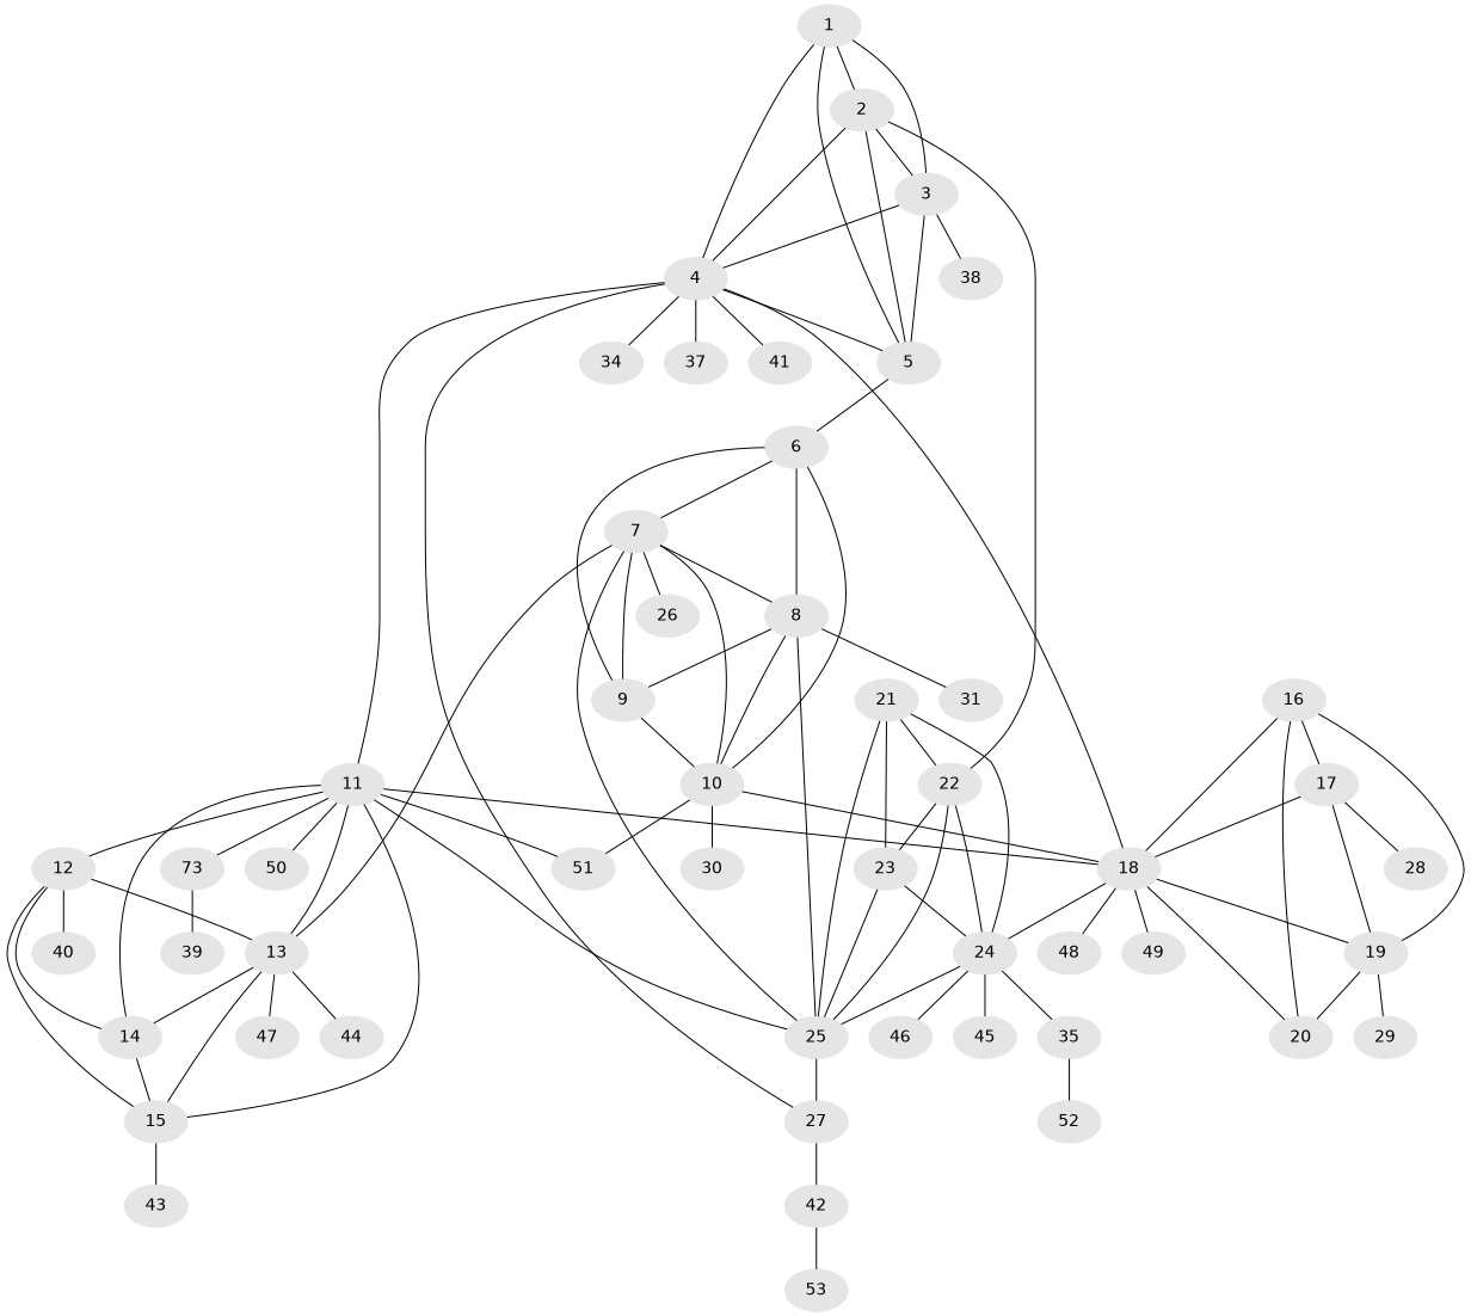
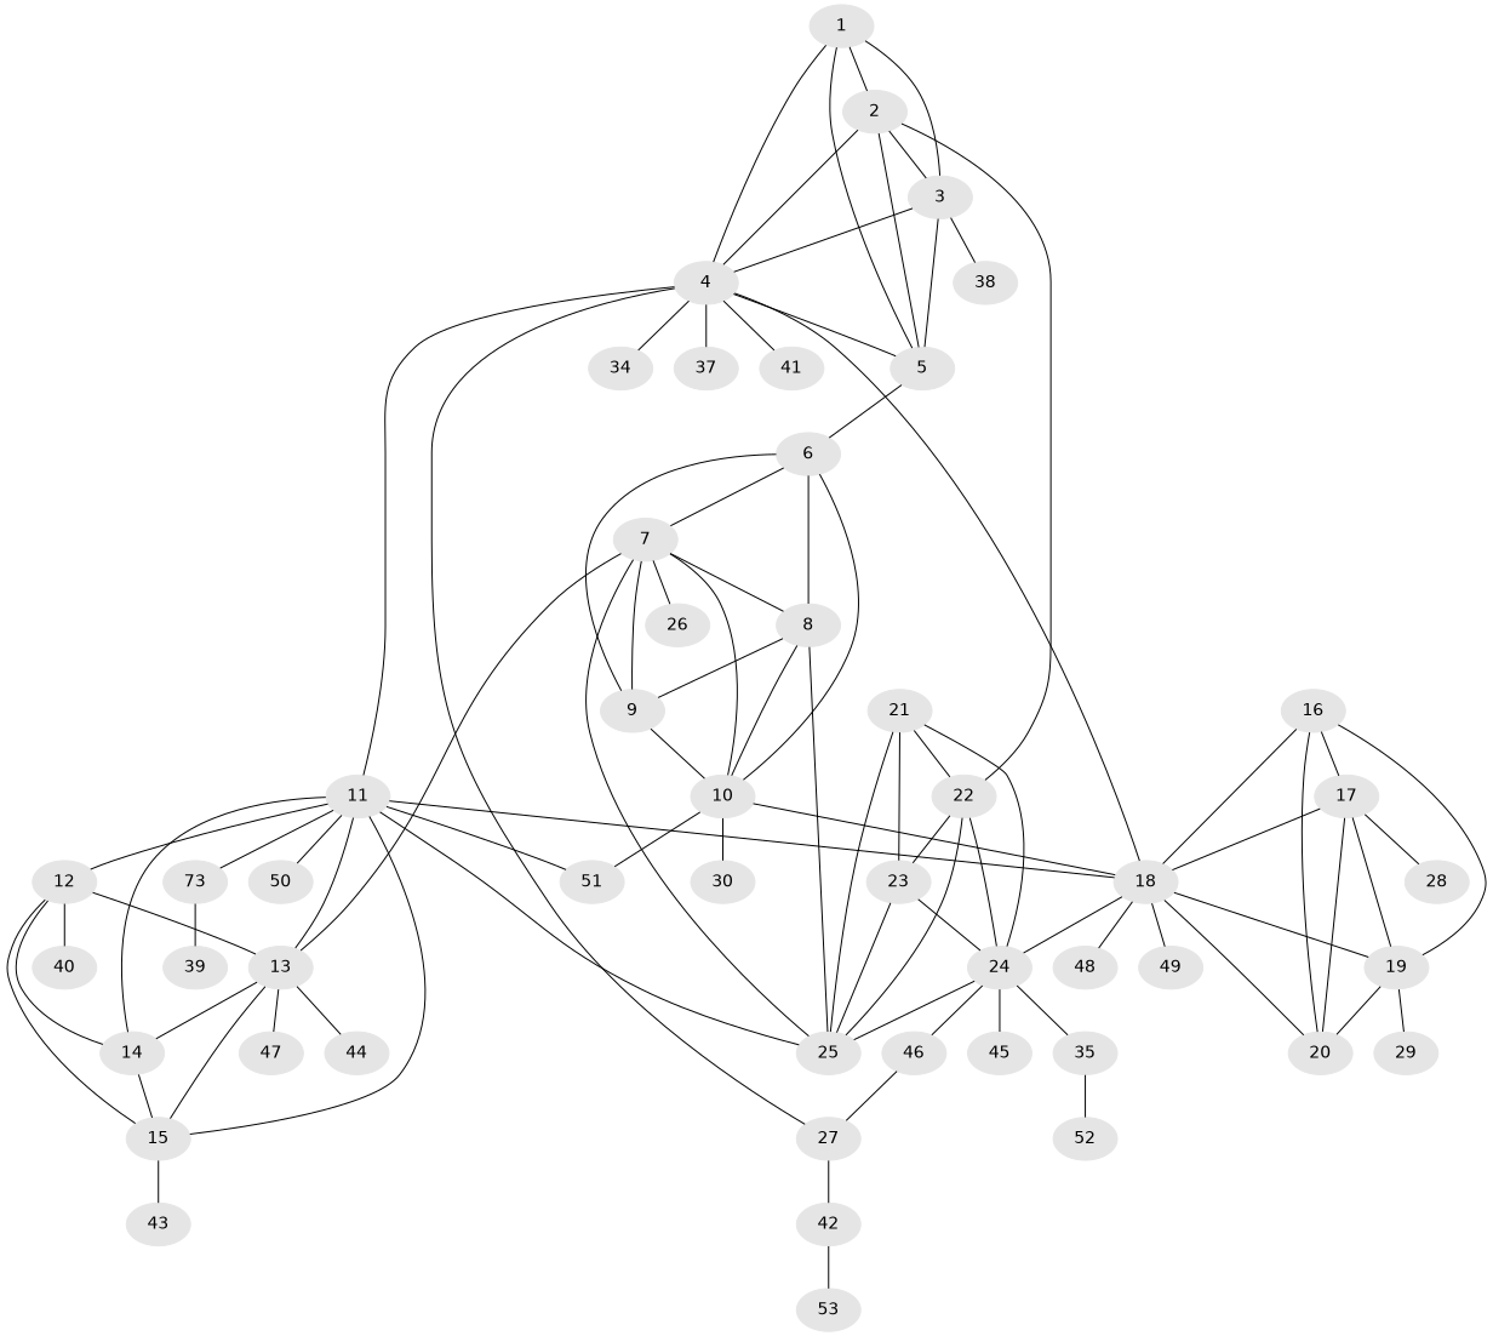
  graph {
    fontname="DejaVu Sans"
    node [color=gray90 fontname="DejaVu Sans" style=filled]
    edge [fontname="DejaVu Sans" weight=1.0]
    1
    2
    3
    4
    5
    22
    38
    11
    18
    27
    34
    37
    41
    6
    25
    24
    23
    13
    51
    12
    14
    15
    n23 [label=73]
    50
    19
    20
    48
    49
    42
    7
    8
    9
    10
    26
-   31
    30
    44
    47
    40
    43
    39
    16
    17
    28
    29
    35
    45
    46
    21
    52
    53
    1 -- 2
    1 -- 3
    1 -- 4
    1 -- 5
    2 -- 3
    2 -- 4
    2 -- 5 [weight=2.0]
    2 -- 22
    3 -- 4
    3 -- 5
    3 -- 38
    4 -- 5
    4 -- 11
    4 -- 18
    4 -- 27
    4 -- 34 [weight=4.0]
    4 -- 37
    4 -- 41
    5 -- 6
    22 -- 25
    22 -- 24
    22 -- 23
    11 -- 18
    11 -- 25
    11 -- 13
    11 -- 51
    11 -- 12
    11 -- 14
    11 -- 15
    11 -- n23
    11 -- 50
    18 -- 24
    18 -- 19
    18 -- 20
    18 -- 48
    18 -- 49
    27 -- 42
    6 -- 7
    6 -- 8
    6 -- 9
    6 -- 10
-   25 -- 27 [weight=5.0]
+   46 -- 27 [weight=5.0]
    24 -- 25
    24 -- 35
    24 -- 45
    24 -- 46
    23 -- 25
    23 -- 24
    13 -- 14
    13 -- 15
    13 -- 44
    13 -- 47
    12 -- 13
    12 -- 14
    12 -- 15
    12 -- 40
    14 -- 15
    15 -- 43
    n23 -- 39
    19 -- 20
    19 -- 29 [weight=2.0]
    42 -- 53
    7 -- 25
    7 -- 13
    7 -- 8
    7 -- 9 [weight=2.0]
    7 -- 10
    7 -- 26
    8 -- 25
    8 -- 9
    8 -- 10
-   8 -- 31
    9 -- 10
    10 -- 18
    10 -- 51
    10 -- 30 [weight=5.0]
    16 -- 18
    16 -- 19
    16 -- 20
    16 -- 17
    17 -- 18
    17 -- 19
+   17 -- 20 [weight=3.0]
    17 -- 28
    35 -- 52
    21 -- 22
    21 -- 25
    21 -- 24
    21 -- 23 [weight=3.0]
  }
